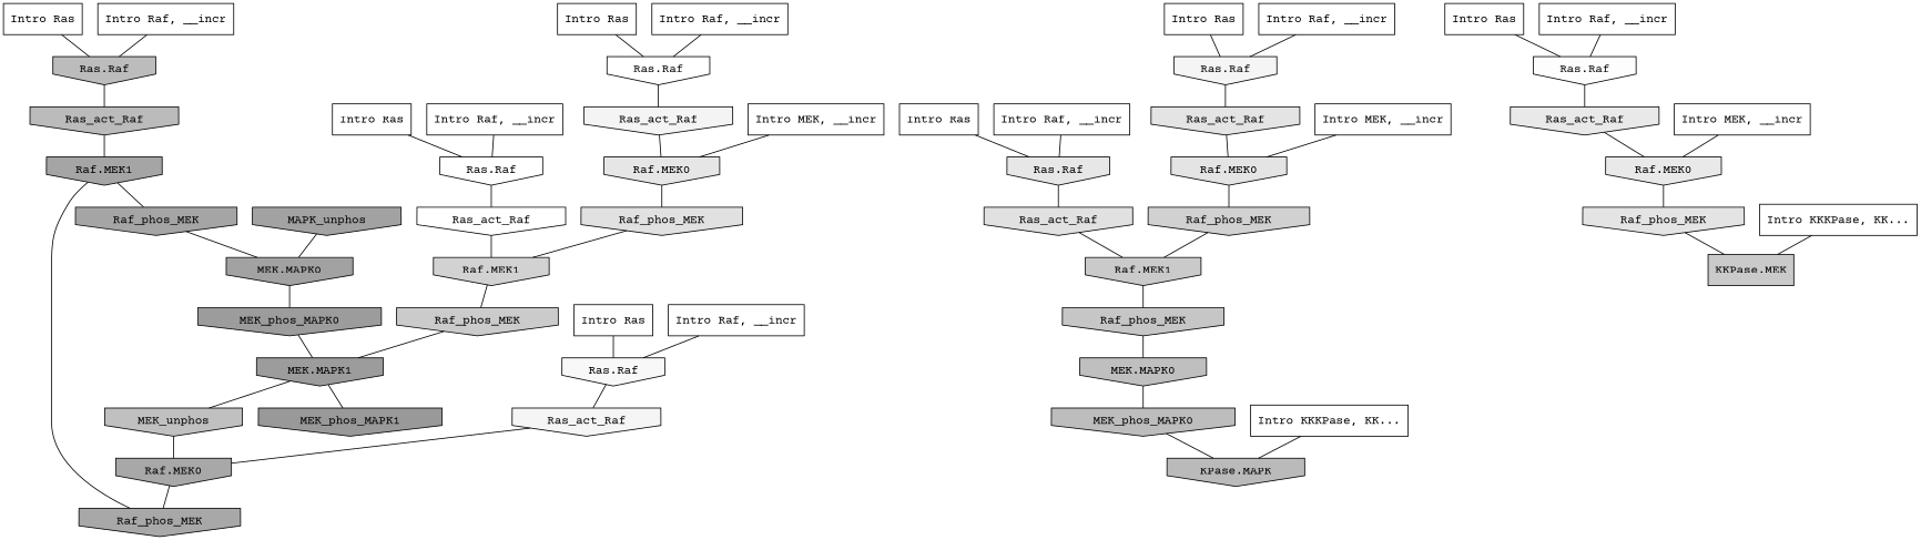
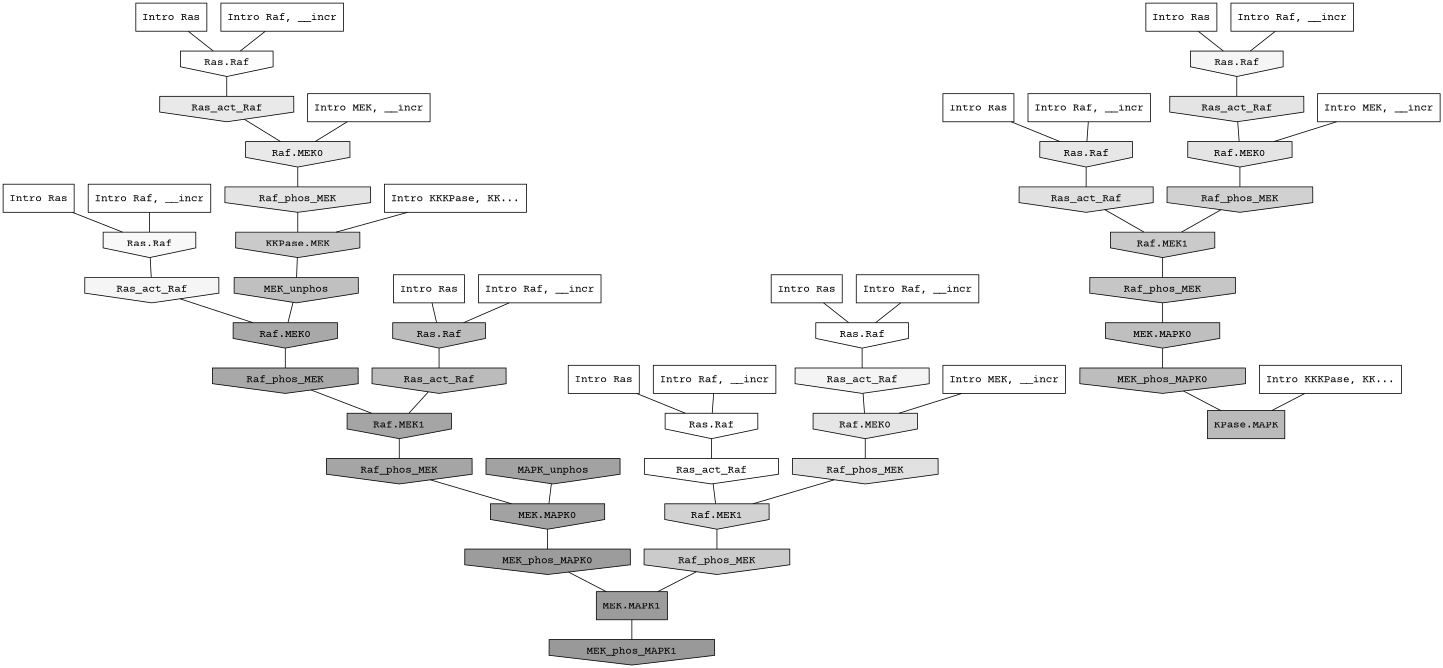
  digraph {
    fontname="Courier Prime"
    rankdir=TB
    ranksep=0.30
    node [fillcolor="0.000 0.000 1.000" fontname="Courier Prime" shape=invhouse style=filled]
    edge [color="0.000 0.000 0.000" dir=none fontname="Courier Prime"]
    n1 [label="Intro Ras" shape=rectangle]
    n2 [fillcolor="0.000 0.000 0.736" label="Ras.Raf"]
    n3 [fillcolor="0.000 0.000 0.734" label=Ras_act_Raf]
    n4 [label="Intro Ras" shape=rectangle]
    n5 [fillcolor="0.000 0.000 0.904" label="Ras.Raf"]
    n6 [fillcolor="0.000 0.000 0.880" label=Ras_act_Raf]
    n7 [label="Intro Ras" shape=rectangle]
    n8 [label="Ras.Raf"]
    n9 [fillcolor="0.000 0.000 0.997" label=Ras_act_Raf]
    n10 [label="Intro Ras" shape=rectangle]
    n11 [label="Ras.Raf"]
    n12 [fillcolor="0.000 0.000 0.954" label=Ras_act_Raf]
    n13 [label="Intro Ras" shape=rectangle]
    n14 [fillcolor="0.000 0.000 0.958" label="Ras.Raf"]
    n15 [fillcolor="0.000 0.000 0.894" label=Ras_act_Raf]
    n16 [label="Intro Ras" shape=rectangle]
    n17 [fillcolor="0.000 0.000 0.970" label="Ras.Raf"]
    n18 [fillcolor="0.000 0.000 0.958" label=Ras_act_Raf]
    n19 [label="Intro Ras" shape=rectangle]
    n20 [fillcolor="0.000 0.000 0.990" label="Ras.Raf"]
    n21 [fillcolor="0.000 0.000 0.912" label=Ras_act_Raf]
    n22 [label="Intro Raf, __incr" shape=rectangle]
    n23 [label="Intro Raf, __incr" shape=rectangle]
    n24 [label="Intro Raf, __incr" shape=rectangle]
    n25 [label="Intro Raf, __incr" shape=rectangle]
    n26 [label="Intro Raf, __incr" shape=rectangle]
    n27 [label="Intro Raf, __incr" shape=rectangle]
    n28 [label="Intro Raf, __incr" shape=rectangle]
    n29 [label="Intro MEK, __incr" shape=rectangle]
    n30 [fillcolor="0.000 0.000 0.912" label="Raf.MEK0"]
    n31 [fillcolor="0.000 0.000 0.894" label=Raf_phos_MEK]
    n32 [label="Intro MEK, __incr" shape=rectangle]
    n33 [fillcolor="0.000 0.000 0.894" label="Raf.MEK0"]
    n34 [fillcolor="0.000 0.000 0.817" label=Raf_phos_MEK]
    n35 [label="Intro MEK, __incr" shape=rectangle]
    n36 [fillcolor="0.000 0.000 0.901" label="Raf.MEK0"]
    n37 [fillcolor="0.000 0.000 0.879" label=Raf_phos_MEK]
    n38 [fillcolor="0.000 0.000 0.747" label="MEK.MAPK0"]
    n39 [fillcolor="0.000 0.000 0.742" label=MEK_phos_MAPK0]
    n40 [label="Intro KKKPase, KK..." shape=rectangle]
-   n41 [fillcolor="0.000 0.000 0.791" label="KKPase.MEK" shape=box]
+   n41 [fillcolor="0.000 0.000 0.791" label="KKPase.MEK"]
    n42 [fillcolor="0.000 0.000 0.753" label=MEK_unphos]
    n43 [label="Intro KKKPase, KK..." shape=rectangle]
-   n44 [fillcolor="0.000 0.000 0.730" label="KPase.MAPK"]
+   n44 [fillcolor="0.000 0.000 0.730" label="KPase.MAPK" shape=box]
    n45 [fillcolor="0.000 0.000 0.824" label="Raf.MEK1"]
    n46 [fillcolor="0.000 0.000 0.796" label=Raf_phos_MEK]
    n47 [fillcolor="0.000 0.000 0.659" label="Raf.MEK0"]
    n48 [fillcolor="0.000 0.000 0.657" label=Raf_phos_MEK]
    n49 [fillcolor="0.000 0.000 0.790" label="Raf.MEK1"]
    n50 [fillcolor="0.000 0.000 0.777" label=Raf_phos_MEK]
-   n51 [fillcolor="0.000 0.000 0.611" label="MEK.MAPK1"]
+   n51 [fillcolor="0.000 0.000 0.611" label="MEK.MAPK1" shape=box]
    n52 [fillcolor="0.000 0.000 0.600" label=MEK_phos_MAPK1]
    n53 [fillcolor="0.000 0.000 0.647" label="Raf.MEK1"]
    n54 [fillcolor="0.000 0.000 0.646" label=Raf_phos_MEK]
    n55 [fillcolor="0.000 0.000 0.635" label=MAPK_unphos]
    n56 [fillcolor="0.000 0.000 0.635" label="MEK.MAPK0"]
    n57 [fillcolor="0.000 0.000 0.611" label=MEK_phos_MAPK0]
    n1 -> n2
    n2 -> n3
    n3 -> n53
    n4 -> n5
    n5 -> n6
    n6 -> n49
    n7 -> n8
    n8 -> n9
    n9 -> n45
    n10 -> n11
    n11 -> n12
    n12 -> n36
    n13 -> n14
    n14 -> n15
    n15 -> n33
    n16 -> n17
    n17 -> n18
    n18 -> n47
    n19 -> n20
    n20 -> n21
    n21 -> n30
    n22 -> n14
    n23 -> n2
    n24 -> n5
    n25 -> n17
    n26 -> n8
    n27 -> n11
    n28 -> n20
    n29 -> n30
    n30 -> n31
    n31 -> n41
    n32 -> n33
    n33 -> n34
    n34 -> n49
    n35 -> n36
    n36 -> n37
    n37 -> n45
    n38 -> n39
    n39 -> n44
    n40 -> n41
-   n51 -> n42
+   n41 -> n42
    n42 -> n47
    n43 -> n44
    n45 -> n46
    n46 -> n51
    n47 -> n48
    n48 -> n53
    n49 -> n50
    n50 -> n38
    n51 -> n52
    n53 -> n54
    n54 -> n56
    n55 -> n56
    n56 -> n57
    n57 -> n51
  }
